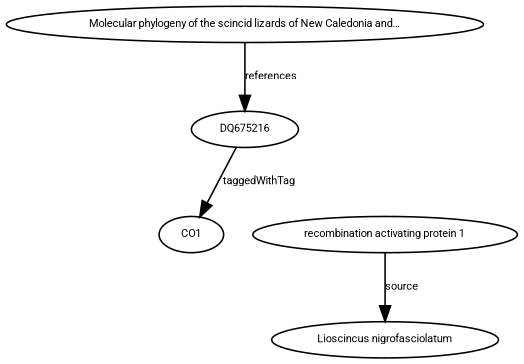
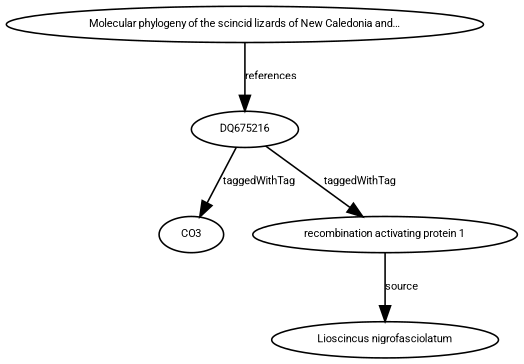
  digraph {
    fontname=Roboto
    node [fontname=Roboto fontsize=7]
    edge [fontname=Roboto fontsize=7]
    n1 [height=0.27433100247 label=DQ675216 width=0.27433100247]
-   n2 [height=0.27433100247 label=CO1 width=0.27433100247]
+   n2 [height=0.27433100247 label=CO3 width=0.27433100247]
    n3 [height=0.27433100247 label="recombination activating protein 1" width=0.27433100247]
    n4 [height=0.27433100247 label="Lioscincus nigrofasciolatum" width=0.27433100247]
    n5 [height=0.27433100247 label="Molecular phylogeny of the scincid lizards of New Caledonia and..." width=0.27433100247]
    n1 -> n2 [label=taggedWithTag]
+   n1 -> n3 [label=taggedWithTag]
    n3 -> n4 [label=source]
    n5 -> n1 [label=references]
  }
